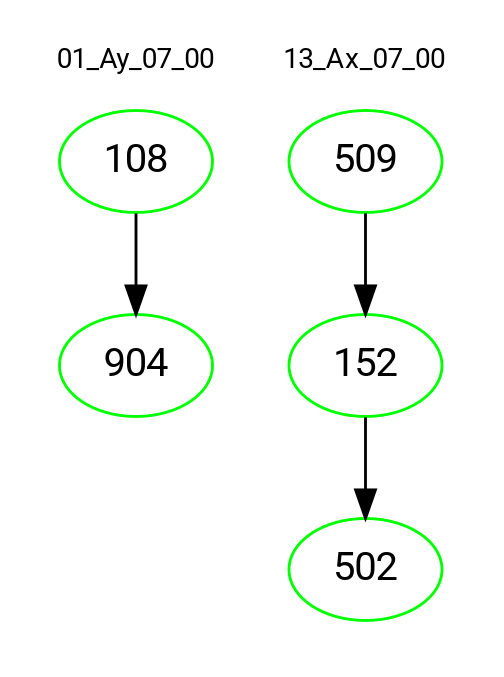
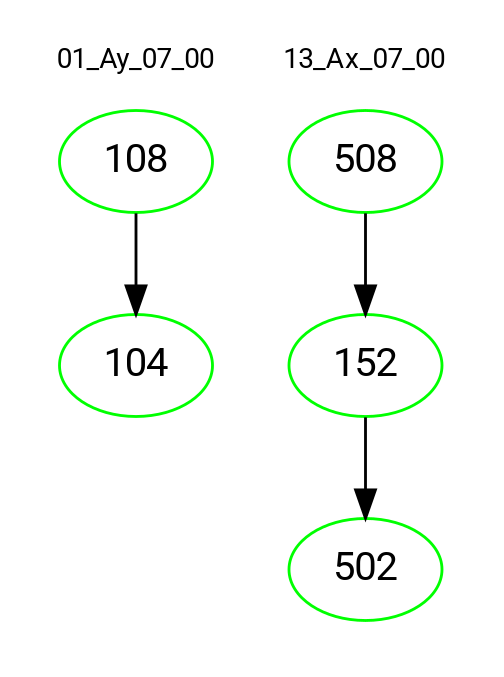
  digraph {
    fontname=Roboto
    node [color=green fontname=Roboto]
    edge [color=black fontname=Roboto]
    n1 [label=108]
-   n2 [label=904]
-   n3 [label=509]
+   n2 [label=104]
+   n3 [label=508]
    n4 [label=152]
    n5 [label=502]
    subgraph cluster_1 {
      color=white
      fontsize=10
      label="01_Ay_07_00"
      n1
      n2
    }
    subgraph cluster_2 {
      color=white
      fontsize=10
      label="13_Ax_07_00"
      n3
      n4
      n5
    }
    n1 -> n2
    n3 -> n4
    n4 -> n5
  }
